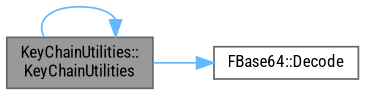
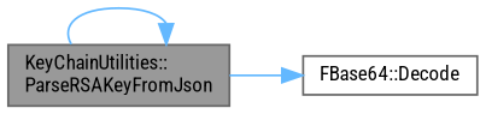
  digraph {
    rankdir=LR
    fontname="Roboto Condensed"
    node [fontname="Roboto Condensed" fontsize=10 shape=box style=filled]
    edge [color=steelblue1 fontname="Roboto Condensed" fontsize=10 labelfontname=Helvetica labelfontsize=10 style=solid]
-   n1 [color=gray40 fillcolor=grey60 fontcolor=black height=0.2 label="KeyChainUtilities::\lKeyChainUtilities" width=0.4]
+   n1 [color=gray40 fillcolor=grey60 fontcolor=black height=0.2 label="KeyChainUtilities::\lParseRSAKeyFromJson" width=0.4]
    n2 [color=grey40 fillcolor=white height=0.2 label="FBase64::Decode" width=0.4]
    n1 -> n1
    n1 -> n2
  }
